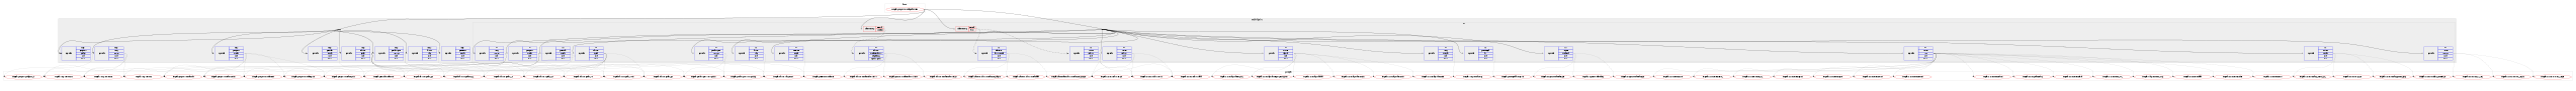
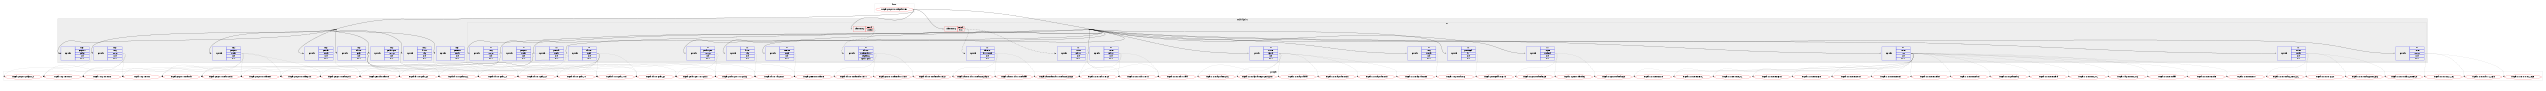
  digraph {
    compound=true
    concentrate=true
    fontname=Helvetica
    fontsize=10
    newrank=true
    rankdir=TB
    ranksep=1.5
    node [color=red fontname=Helvetica fontsize=10]
    edge [arrowhead=vee headport=w style=dotted tailport=e weight=100]
    n1 [label="portage://app-admin/puppet-agent-7.33.0" width=4]
    n2 [color=blue label=<<TABLE BORDER="0" CELLBORDER="1" CELLSPACING="0" CELLPADDING="4" WIDTH="220"><TR><TD ROWSPAN="6" CELLPADDING="30">pack_dep</TD></TR><TR><TD WIDTH="110">install</TD></TR><TR><TD>acct-group</TD></TR><TR><TD>puppet</TD></TR><TR><TD>none</TD></TR><TR><TD>[[],,,,]</TD></TR></TABLE>> shape=none]
    n3 [color=blue label=<<TABLE BORDER="0" CELLBORDER="1" CELLSPACING="0" CELLPADDING="4" WIDTH="220"><TR><TD ROWSPAN="6" CELLPADDING="30">pack_dep</TD></TR><TR><TD WIDTH="110">install</TD></TR><TR><TD>acct-user</TD></TR><TR><TD>puppet</TD></TR><TR><TD>none</TD></TR><TR><TD>[[],,,,]</TD></TR></TABLE>> shape=none]
    n4 [color=blue label=<<TABLE BORDER="0" CELLBORDER="1" CELLSPACING="0" CELLPADDING="4" WIDTH="220"><TR><TD ROWSPAN="6" CELLPADDING="30">pack_dep</TD></TR><TR><TD WIDTH="110">install</TD></TR><TR><TD>app-admin</TD></TR><TR><TD>augeas</TD></TR><TR><TD>none</TD></TR><TR><TD>[[],,,,]</TD></TR></TABLE>> shape=none]
    n5 [color=blue label=<<TABLE BORDER="0" CELLBORDER="1" CELLSPACING="0" CELLPADDING="4" WIDTH="220"><TR><TD ROWSPAN="6" CELLPADDING="30">pack_dep</TD></TR><TR><TD WIDTH="110">install</TD></TR><TR><TD>app-emulation</TD></TR><TR><TD>virt-what</TD></TR><TR><TD>none</TD></TR><TR><TD>[[],,,,]</TD></TR></TABLE>> shape=none]
    n6 [color=blue label=<<TABLE BORDER="0" CELLBORDER="1" CELLSPACING="0" CELLPADDING="4" WIDTH="220"><TR><TD ROWSPAN="6" CELLPADDING="30">pack_dep</TD></TR><TR><TD WIDTH="110">install</TD></TR><TR><TD>virtual</TD></TR><TR><TD>libcrypt</TD></TR><TR><TD>none</TD></TR><TR><TD>[[],,,,]</TD></TR></TABLE>> shape=none]
    n7 [color=blue label=<<TABLE BORDER="0" CELLBORDER="1" CELLSPACING="0" CELLPADDING="4" WIDTH="220"><TR><TD ROWSPAN="6" CELLPADDING="30">pack_dep</TD></TR><TR><TD WIDTH="110">install</TD></TR><TR><TD>app-admin</TD></TR><TR><TD>puppet</TD></TR><TR><TD>none</TD></TR><TR><TD>[[],,,,]</TD></TR></TABLE>> shape=none]
    n8 [color=blue label=<<TABLE BORDER="0" CELLBORDER="1" CELLSPACING="0" CELLPADDING="4" WIDTH="220"><TR><TD ROWSPAN="6" CELLPADDING="30">pack_dep</TD></TR><TR><TD WIDTH="110">install</TD></TR><TR><TD>dev-ruby</TD></TR><TR><TD>facter</TD></TR><TR><TD>none</TD></TR><TR><TD>[[],,,,]</TD></TR></TABLE>> shape=none]
    n9 [color=blue label=<<TABLE BORDER="0" CELLBORDER="1" CELLSPACING="0" CELLPADDING="4" WIDTH="220"><TR><TD ROWSPAN="6" CELLPADDING="30">pack_dep</TD></TR><TR><TD WIDTH="110">install</TD></TR><TR><TD>dev-ruby</TD></TR><TR><TD>hiera</TD></TR><TR><TD>none</TD></TR><TR><TD>[[],,,,]</TD></TR></TABLE>> shape=none]
    n10 [color=blue label=<<TABLE BORDER="0" CELLBORDER="1" CELLSPACING="0" CELLPADDING="4" WIDTH="220"><TR><TD ROWSPAN="6" CELLPADDING="30">pack_dep</TD></TR><TR><TD WIDTH="110">run</TD></TR><TR><TD>dev-ruby</TD></TR><TR><TD>puppetdb-termini</TD></TR><TR><TD>greaterequal</TD></TR><TR><TD>[[5,0,1],,,5.0.1]</TD></TR></TABLE>> shape=none]
    n11 [label=<<TABLE BORDER="0" CELLBORDER="1" CELLSPACING="0" CELLPADDING="4"><TR><TD ROWSPAN="3" CELLPADDING="10">use_conditional</TD></TR><TR><TD>positive</TD></TR><TR><TD>puppetdb</TD></TR></TABLE>> shape=none]
    n12 [color=blue label=<<TABLE BORDER="0" CELLBORDER="1" CELLSPACING="0" CELLPADDING="4" WIDTH="220"><TR><TD ROWSPAN="6" CELLPADDING="30">pack_dep</TD></TR><TR><TD WIDTH="110">run</TD></TR><TR><TD>sys-libs</TD></TR><TR><TD>libselinux</TD></TR><TR><TD>none</TD></TR><TR><TD>[[],,,,]</TD></TR></TABLE>> shape=none]
    n13 [color=blue label=<<TABLE BORDER="0" CELLBORDER="1" CELLSPACING="0" CELLPADDING="4" WIDTH="220"><TR><TD ROWSPAN="6" CELLPADDING="30">pack_dep</TD></TR><TR><TD WIDTH="110">run</TD></TR><TR><TD>sec-policy</TD></TR><TR><TD>selinux-puppet</TD></TR><TR><TD>none</TD></TR><TR><TD>[[],,,,]</TD></TR></TABLE>> shape=none]
    n14 [label=<<TABLE BORDER="0" CELLBORDER="1" CELLSPACING="0" CELLPADDING="4"><TR><TD ROWSPAN="3" CELLPADDING="10">use_conditional</TD></TR><TR><TD>positive</TD></TR><TR><TD>selinux</TD></TR></TABLE>> shape=none]
    n15 [color=blue label=<<TABLE BORDER="0" CELLBORDER="1" CELLSPACING="0" CELLPADDING="4" WIDTH="220"><TR><TD ROWSPAN="6" CELLPADDING="30">pack_dep</TD></TR><TR><TD WIDTH="110">run</TD></TR><TR><TD>dev-ruby</TD></TR><TR><TD>hiera</TD></TR><TR><TD>none</TD></TR><TR><TD>[[],,,,]</TD></TR></TABLE>> shape=none]
    n16 [color=blue label=<<TABLE BORDER="0" CELLBORDER="1" CELLSPACING="0" CELLPADDING="4" WIDTH="220"><TR><TD ROWSPAN="6" CELLPADDING="30">pack_dep</TD></TR><TR><TD WIDTH="110">run</TD></TR><TR><TD>acct-group</TD></TR><TR><TD>puppet</TD></TR><TR><TD>none</TD></TR><TR><TD>[[],,,,]</TD></TR></TABLE>> shape=none]
    n17 [color=blue label=<<TABLE BORDER="0" CELLBORDER="1" CELLSPACING="0" CELLPADDING="4" WIDTH="220"><TR><TD ROWSPAN="6" CELLPADDING="30">pack_dep</TD></TR><TR><TD WIDTH="110">run</TD></TR><TR><TD>acct-user</TD></TR><TR><TD>puppet</TD></TR><TR><TD>none</TD></TR><TR><TD>[[],,,,]</TD></TR></TABLE>> shape=none]
    n18 [color=blue label=<<TABLE BORDER="0" CELLBORDER="1" CELLSPACING="0" CELLPADDING="4" WIDTH="220"><TR><TD ROWSPAN="6" CELLPADDING="30">pack_dep</TD></TR><TR><TD WIDTH="110">run</TD></TR><TR><TD>app-emulation</TD></TR><TR><TD>virt-what</TD></TR><TR><TD>none</TD></TR><TR><TD>[[],,,,]</TD></TR></TABLE>> shape=none]
    n19 [color=blue label=<<TABLE BORDER="0" CELLBORDER="1" CELLSPACING="0" CELLPADDING="4" WIDTH="220"><TR><TD ROWSPAN="6" CELLPADDING="30">pack_dep</TD></TR><TR><TD WIDTH="110">run</TD></TR><TR><TD>app-portage</TD></TR><TR><TD>eix</TD></TR><TR><TD>none</TD></TR><TR><TD>[[],,,,]</TD></TR></TABLE>> shape=none]
    n20 [color=blue label=<<TABLE BORDER="0" CELLBORDER="1" CELLSPACING="0" CELLPADDING="4" WIDTH="220"><TR><TD ROWSPAN="6" CELLPADDING="30">pack_dep</TD></TR><TR><TD WIDTH="110">run</TD></TR><TR><TD>sys-apps</TD></TR><TR><TD>dmidecode</TD></TR><TR><TD>none</TD></TR><TR><TD>[[],,,,]</TD></TR></TABLE>> shape=none]
    n21 [color=blue label=<<TABLE BORDER="0" CELLBORDER="1" CELLSPACING="0" CELLPADDING="4" WIDTH="220"><TR><TD ROWSPAN="6" CELLPADDING="30">pack_dep</TD></TR><TR><TD WIDTH="110">run</TD></TR><TR><TD>sys-libs</TD></TR><TR><TD>glibc</TD></TR><TR><TD>none</TD></TR><TR><TD>[[],,,,]</TD></TR></TABLE>> shape=none]
    n22 [color=blue label=<<TABLE BORDER="0" CELLBORDER="1" CELLSPACING="0" CELLPADDING="4" WIDTH="220"><TR><TD ROWSPAN="6" CELLPADDING="30">pack_dep</TD></TR><TR><TD WIDTH="110">run</TD></TR><TR><TD>sys-libs</TD></TR><TR><TD>libselinux</TD></TR><TR><TD>none</TD></TR><TR><TD>[[],,,,]</TD></TR></TABLE>> shape=none]
    n23 [color=blue label=<<TABLE BORDER="0" CELLBORDER="1" CELLSPACING="0" CELLPADDING="4" WIDTH="220"><TR><TD ROWSPAN="6" CELLPADDING="30">pack_dep</TD></TR><TR><TD WIDTH="110">run</TD></TR><TR><TD>sys-libs</TD></TR><TR><TD>ncurses</TD></TR><TR><TD>none</TD></TR><TR><TD>[[],,,,]</TD></TR></TABLE>> shape=none]
    n24 [color=blue label=<<TABLE BORDER="0" CELLBORDER="1" CELLSPACING="0" CELLPADDING="4" WIDTH="220"><TR><TD ROWSPAN="6" CELLPADDING="30">pack_dep</TD></TR><TR><TD WIDTH="110">run</TD></TR><TR><TD>sys-libs</TD></TR><TR><TD>libxcrypt</TD></TR><TR><TD>none</TD></TR><TR><TD>[[],,,,]</TD></TR></TABLE>> shape=none]
    n25 [color=blue label=<<TABLE BORDER="0" CELLBORDER="1" CELLSPACING="0" CELLPADDING="4" WIDTH="220"><TR><TD ROWSPAN="6" CELLPADDING="30">pack_dep</TD></TR><TR><TD WIDTH="110">run</TD></TR><TR><TD>sys-libs</TD></TR><TR><TD>readline</TD></TR><TR><TD>none</TD></TR><TR><TD>[[],,,,]</TD></TR></TABLE>> shape=none]
    n26 [color=blue label=<<TABLE BORDER="0" CELLBORDER="1" CELLSPACING="0" CELLPADDING="4" WIDTH="220"><TR><TD ROWSPAN="6" CELLPADDING="30">pack_dep</TD></TR><TR><TD WIDTH="110">run</TD></TR><TR><TD>virtual</TD></TR><TR><TD>libcrypt</TD></TR><TR><TD>none</TD></TR><TR><TD>[[],,,,]</TD></TR></TABLE>> shape=none]
    n27 [color=blue label=<<TABLE BORDER="0" CELLBORDER="1" CELLSPACING="0" CELLPADDING="4" WIDTH="220"><TR><TD ROWSPAN="6" CELLPADDING="30">pack_dep</TD></TR><TR><TD WIDTH="110">run</TD></TR><TR><TD>virtual</TD></TR><TR><TD>tmpfiles</TD></TR><TR><TD>none</TD></TR><TR><TD>[[],,,,]</TD></TR></TABLE>> shape=none]
    n28 [color=blue label=<<TABLE BORDER="0" CELLBORDER="1" CELLSPACING="0" CELLPADDING="4" WIDTH="220"><TR><TD ROWSPAN="6" CELLPADDING="30">pack_dep</TD></TR><TR><TD WIDTH="110">run</TD></TR><TR><TD>app-admin</TD></TR><TR><TD>puppet</TD></TR><TR><TD>none</TD></TR><TR><TD>[[],,,,]</TD></TR></TABLE>> shape=none]
    n29 [color=blue label=<<TABLE BORDER="0" CELLBORDER="1" CELLSPACING="0" CELLPADDING="4" WIDTH="220"><TR><TD ROWSPAN="6" CELLPADDING="30">pack_dep</TD></TR><TR><TD WIDTH="110">run</TD></TR><TR><TD>dev-ruby</TD></TR><TR><TD>facter</TD></TR><TR><TD>none</TD></TR><TR><TD>[[],,,,]</TD></TR></TABLE>> shape=none]
    n30 [label="portage://acct-user/puppet-0-r3" width=4]
    n31 [label="portage://acct-group/puppet-0-r3" width=4]
    n32 [label="portage://app-admin/augeas-1.14.1" width=4]
    n33 [label="portage://app-emulation/virt-what-1.25" width=4]
    n34 [label="portage://app-emulation/virt-what-1.21" width=4]
    n35 [label="portage://virtual/libcrypt-2-r1" width=4]
    n36 [label="portage://virtual/libcrypt-2" width=4]
    n37 [label="portage://virtual/libcrypt-1-r2" width=4]
    n38 [label="portage://dev-ruby/hiera-3.12.0" width=4]
    n39 [label="portage://app-admin/puppet-8.9.0" width=4]
    n40 [label="portage://app-admin/puppet-8.6.0-r1" width=4]
    n41 [label="portage://app-admin/puppet-8.5.1-r1" width=4]
    n42 [label="portage://app-admin/puppet-7.33.0" width=4]
    n43 [label="portage://app-admin/puppet-7.28.0-r1" width=4]
    n44 [label="portage://dev-ruby/facter-4.7.0-r1" width=4]
    n45 [label="portage://dev-ruby/facter-4.7.0" width=4]
    n46 [label="portage://dev-ruby/facter-4.5.2" width=4]
    n47 [label="portage://dev-ruby/facter-4.5.1" width=4]
    n48 [label="portage://dev-ruby/facter-4.5.0" width=4]
    n49 [label="portage://dev-ruby/facter-4.4.1" width=4]
    n50 [label="portage://dev-ruby/facter-3.14.24" width=4]
    n51 [label="portage://dev-ruby/puppetdb-termini-8.7.0" width=4]
    n52 [label="portage://dev-ruby/puppetdb-termini-8.5.0" width=4]
    n53 [label="portage://apps-ruby/puppetdb-termini-7.13.0" width=4]
    n54 [label="portage://sys-libs/libselinux-9999" width=4]
    n55 [label="portage://sys-libs/libselinux-3.7-r1" width=4]
    n56 [label="portage://sys-libs/libselinux-3.6-r1" width=4]
    n57 [label="portage://sec-policy/selinux-puppet-9999" width=4]
    n58 [label="portage://sec-policy/selinux-puppet-2.20240916-r1" width=4]
    n59 [label="portage://sec-puppetdb/selinux-puppet-2.20240226-r2" width=4]
    n60 [label="portage://sys-apps/dmidecode-3.6" width=4]
    n61 [label="portage://sys-apps/dmidecode-3.5-r3" width=4]
    n62 [label="portage://sys-apps/dmidecode-3.5-r2" width=4]
    n63 [label="portage://app-portage/eix-0.36.7-r1" width=4]
    n64 [label="portage://sys-libs/glibc-9999" width=4]
    n65 [label="portage://hiera-libs/glibc-2.40-r5" width=4]
    n66 [label="portage://sys-libs/glibc-2.40-r4" width=4]
    n67 [label="portage://sys-libs/glibc-2.39-r9" width=4]
    n68 [label="portage://sys-libs/agent-2.39-r6" width=4]
    n69 [label="portage://sys-libs/glibc-2.39-r11" width=4]
+   n70 [label="portage://sys-libs/glibc-2.39-r10" width=4]
    n71 [label="portage://sys-libs/glibc-2.38-r13" width=4]
    n72 [label="portage://sys-libs/glibc-2.37-r10" width=4]
    n73 [label="portage://sys-libs/glibc-2.36-r8" width=4]
    n74 [label="portage://sys-libs/glibc-2.35-r11" width=4]
    n75 [label="portage://sys-libs/glibc-2.34-r14" width=4]
    n76 [label="portage://sys-libs/glibc-2.33-r14" width=4]
    n77 [label="portage://sys-libs/glibc-2.22-r8" width=4]
    n78 [label="portage://sys-libs/glibc-2.31-r7" width=4]
    n79 [label="portage://sys-libs/glibc-2.19-r3" width=4]
    n80 [label="portage://sys-libs/libxcrypt-4.4.36-r3" width=4]
-   n81 [label="portage://sys-libs/libxcrypt-4.4.36-r2" width=4]
+   n81 [label="portage://sys-libs/libselinux-4.4.36-r2" width=4]
    n82 [label="portage://sys-libs/install-4.4.36" width=4]
    n83 [label="portage://sys-libs/ncurses-6.5_p20240615" width=4]
    n84 [label="portage://sys-libs/ruby-6.5-r1" width=4]
    n85 [label="portage://sys-libs/ncurses-6.4_p20240414" width=4]
    n86 [label="portage://sys-libs/ncurses-6.4_p20230401" width=4]
    n87 [label="portage://sys-libs/readline-9999" width=4]
    n88 [label="portage://sys-libs/readline-8.3_alpha_p20241011" width=4]
    n89 [label="portage://sys-libs/readline-8.3_alpha" width=4]
    n90 [label="portage://sys-libs/readline-8.2_p13" width=4]
    n91 [label="portage://sys-libs/readline-8.2_p10" width=4]
    n92 [label="portage://sys-libs/readline-8.1_p2-r2" width=4]
    n93 [label="portage://virtual/tmpfiles-0-r5" width=4]
    subgraph cluster_1 {
      color=gray
      label=<<i>ebuild</i>>
      n1
    }
    subgraph cluster_2 {
      color=gray
      label=<<i>dependencies</i>>
      subgraph cluster_3 {
        color=gray
        fillcolor="#eeeeee"
        label=<<i>compile</i>>
        style=filled
        subgraph sub_4 {
          color=gray
          fillcolor="#eeeeee"
          label=<<i>compile</i>>
          style=filled
          n2
        }
        subgraph sub_5 {
          color=gray
          fillcolor="#eeeeee"
          label=<<i>compile</i>>
          style=filled
          n3
        }
        subgraph sub_6 {
          color=gray
          fillcolor="#eeeeee"
          label=<<i>compile</i>>
          style=filled
          n4
        }
        subgraph sub_7 {
          color=gray
          fillcolor="#eeeeee"
          label=<<i>compile</i>>
          style=filled
          n5
        }
        subgraph sub_8 {
          color=gray
          fillcolor="#eeeeee"
          label=<<i>compile</i>>
          style=filled
          n6
        }
        subgraph sub_9 {
          color=gray
          fillcolor="#eeeeee"
          label=<<i>compile</i>>
          style=filled
          n7
        }
        subgraph sub_10 {
          color=gray
          fillcolor="#eeeeee"
          label=<<i>compile</i>>
          style=filled
          n8
        }
        subgraph sub_11 {
          color=gray
          fillcolor="#eeeeee"
          label=<<i>compile</i>>
          style=filled
          n9
        }
      }
      subgraph cluster_12 {
        color=gray
        fillcolor="#eeeeee"
        label=<<i>compile and run</i>>
        style=filled
      }
      subgraph cluster_13 {
        color=gray
        fillcolor="#eeeeee"
        label=<<i>run</i>>
        style=filled
        subgraph sub_14 {
          color=gray
          fillcolor="#eeeeee"
          label=<<i>run</i>>
          style=filled
          n11
          subgraph sub_15 {
            color=gray
            fillcolor="#eeeeee"
            label=<<i>run</i>>
            style=filled
            n10
          }
        }
        subgraph sub_16 {
          color=gray
          fillcolor="#eeeeee"
          label=<<i>run</i>>
          style=filled
          n14
          subgraph sub_17 {
            color=gray
            fillcolor="#eeeeee"
            label=<<i>run</i>>
            style=filled
            n12
          }
          subgraph sub_18 {
            color=gray
            fillcolor="#eeeeee"
            label=<<i>run</i>>
            style=filled
            n13
          }
        }
        subgraph sub_19 {
          color=gray
          fillcolor="#eeeeee"
          label=<<i>run</i>>
          style=filled
          n15
        }
        subgraph sub_20 {
          color=gray
          fillcolor="#eeeeee"
          label=<<i>run</i>>
          style=filled
          n16
        }
        subgraph sub_21 {
          color=gray
          fillcolor="#eeeeee"
          label=<<i>run</i>>
          style=filled
          n17
        }
        subgraph sub_22 {
          color=gray
          fillcolor="#eeeeee"
          label=<<i>run</i>>
          style=filled
          n18
        }
        subgraph sub_23 {
          color=gray
          fillcolor="#eeeeee"
          label=<<i>run</i>>
          style=filled
          n19
        }
        subgraph sub_24 {
          color=gray
          fillcolor="#eeeeee"
          label=<<i>run</i>>
          style=filled
          n20
        }
        subgraph sub_25 {
          color=gray
          fillcolor="#eeeeee"
          label=<<i>run</i>>
          style=filled
          n21
        }
        subgraph sub_26 {
          color=gray
          fillcolor="#eeeeee"
          label=<<i>run</i>>
          style=filled
          n22
        }
        subgraph sub_27 {
          color=gray
          fillcolor="#eeeeee"
          label=<<i>run</i>>
          style=filled
          n23
        }
        subgraph sub_28 {
          color=gray
          fillcolor="#eeeeee"
          label=<<i>run</i>>
          style=filled
          n24
        }
        subgraph sub_29 {
          color=gray
          fillcolor="#eeeeee"
          label=<<i>run</i>>
          style=filled
          n25
        }
        subgraph sub_30 {
          color=gray
          fillcolor="#eeeeee"
          label=<<i>run</i>>
          style=filled
          n26
        }
        subgraph sub_31 {
          color=gray
          fillcolor="#eeeeee"
          label=<<i>run</i>>
          style=filled
          n27
        }
        subgraph sub_32 {
          color=gray
          fillcolor="#eeeeee"
          label=<<i>run</i>>
          style=filled
          n28
        }
        subgraph sub_33 {
          color=gray
          fillcolor="#eeeeee"
          label=<<i>run</i>>
          style=filled
          n29
        }
      }
    }
    subgraph cluster_34 {
      color=gray
      label=<<i>candidates</i>>
      rank=same
      subgraph sub_35 {
        color=black
        label=<<i>candidates</i>>
        nodesep=1
        rank=same
        n35
        n36
        n37
      }
      subgraph sub_36 {
        color=black
        label=<<i>candidates</i>>
        nodesep=1
        rank=same
        n30
      }
      subgraph sub_37 {
        color=black
        label=<<i>candidates</i>>
        nodesep=1
        rank=same
        n31
      }
      subgraph sub_38 {
        color=black
        label=<<i>candidates</i>>
        nodesep=1
        rank=same
        n32
      }
      subgraph sub_39 {
        color=black
        label=<<i>candidates</i>>
        nodesep=1
        rank=same
        n33
        n34
      }
      subgraph sub_40 {
        color=black
        label=<<i>candidates</i>>
        nodesep=1
        rank=same
        n38
      }
      subgraph sub_41 {
        color=black
        label=<<i>candidates</i>>
        nodesep=1
        rank=same
        n39
        n40
        n41
        n42
        n43
      }
      subgraph sub_42 {
        color=black
        label=<<i>candidates</i>>
        nodesep=1
        rank=same
        n44
        n45
        n46
        n47
        n48
        n49
        n50
      }
      subgraph sub_43 {
        color=black
        label=<<i>candidates</i>>
        nodesep=1
        rank=same
        n51
        n52
        n53
      }
      subgraph sub_44 {
        color=black
        label=<<i>candidates</i>>
        nodesep=1
        rank=same
        n54
        n55
        n56
      }
      subgraph sub_45 {
        color=black
        label=<<i>candidates</i>>
        nodesep=1
        rank=same
        n57
        n58
        n59
      }
      subgraph sub_46 {
        color=black
        label=<<i>candidates</i>>
        nodesep=1
        rank=same
        n31
      }
      subgraph sub_47 {
        color=black
        label=<<i>candidates</i>>
        nodesep=1
        rank=same
        n30
      }
      subgraph sub_48 {
        color=black
        label=<<i>candidates</i>>
        nodesep=1
        rank=same
        n33
        n34
      }
      subgraph sub_49 {
        color=black
        label=<<i>candidates</i>>
        nodesep=1
        rank=same
        n60
        n61
        n62
      }
      subgraph sub_50 {
        color=black
        label=<<i>candidates</i>>
        nodesep=1
        rank=same
        n63
      }
      subgraph sub_51 {
        color=black
        label=<<i>candidates</i>>
        nodesep=1
        rank=same
        n64
        n65
        n66
        n67
        n68
        n69
+       n70
        n71
        n72
        n73
        n74
        n75
        n76
        n77
        n78
        n79
      }
      subgraph sub_52 {
        color=black
        label=<<i>candidates</i>>
        nodesep=1
        rank=same
        n54
        n55
        n56
      }
      subgraph sub_53 {
        color=black
        label=<<i>candidates</i>>
        nodesep=1
        rank=same
        n80
        n81
        n82
      }
      subgraph sub_54 {
        color=black
        label=<<i>candidates</i>>
        nodesep=1
        rank=same
        n83
        n84
        n85
        n86
      }
      subgraph sub_55 {
        color=black
        label=<<i>candidates</i>>
        nodesep=1
        rank=same
        n87
        n88
        n89
        n90
        n91
        n92
      }
      subgraph sub_56 {
        color=black
        label=<<i>candidates</i>>
        nodesep=1
        rank=same
        n35
        n36
        n37
      }
      subgraph sub_57 {
        color=black
        label=<<i>candidates</i>>
        nodesep=1
        rank=same
        n93
      }
      subgraph sub_58 {
        color=black
        label=<<i>candidates</i>>
        nodesep=1
        rank=same
        n39
        n40
        n41
        n42
        n43
      }
      subgraph sub_59 {
        color=black
        label=<<i>candidates</i>>
        nodesep=1
        rank=same
        n44
        n45
        n46
        n47
        n48
        n49
        n50
      }
      subgraph sub_60 {
        color=black
        label=<<i>candidates</i>>
        nodesep=1
        rank=same
        n38
      }
    }
    n1 -> n2 [style=solid weight=20]
    n1 -> n3 [style=solid weight=20]
    n1 -> n4 [style=solid weight=20]
    n1 -> n5 [style=solid weight=20]
    n1 -> n6 [style=solid weight=20]
    n1 -> n7 [style=solid weight=20]
    n1 -> n8 [style=solid weight=20]
    n1 -> n9 [style=solid weight=20]
    n1 -> n11 [arrowhead=odot style=solid weight=20]
    n1 -> n14 [arrowhead=odot style=solid weight=20]
    n1 -> n15 [arrowhead=odot style=solid weight=20]
    n1 -> n16 [arrowhead=odot style=solid weight=20]
    n1 -> n17 [arrowhead=odot style=solid weight=20]
    n1 -> n18 [arrowhead=odot style=solid weight=20]
    n1 -> n19 [arrowhead=odot style=solid weight=20]
    n1 -> n20 [arrowhead=odot style=solid weight=20]
    n1 -> n21 [arrowhead=odot style=solid weight=20]
    n1 -> n22 [arrowhead=odot style=solid weight=20]
    n1 -> n23 [arrowhead=odot style=solid weight=20]
    n1 -> n24 [arrowhead=odot style=solid weight=20]
    n1 -> n25 [arrowhead=odot style=solid weight=20]
    n1 -> n26 [arrowhead=odot style=solid weight=20]
    n1 -> n27 [arrowhead=odot style=solid weight=20]
    n1 -> n28 [arrowhead=odot style=solid weight=20]
    n1 -> n29 [arrowhead=odot style=solid weight=20]
    n2 -> n31
    n3 -> n30
    n4 -> n32
    n5 -> n33
    n5 -> n34
    n6 -> n35
    n6 -> n36
    n6 -> n37
    n7 -> n39
    n7 -> n40
    n7 -> n41
    n7 -> n42
    n7 -> n43
    n8 -> n44
    n8 -> n45
    n8 -> n46
    n8 -> n47
    n8 -> n48
    n8 -> n49
    n8 -> n50
    n9 -> n38
    n10 -> n51
    n10 -> n52
    n10 -> n53
    n11 -> n10 [style=dashed weight=20]
    n12 -> n54
    n12 -> n55
    n12 -> n56
    n13 -> n57
    n13 -> n58
    n13 -> n59
    n14 -> n12 [style=dashed weight=20]
    n14 -> n13 [style=dashed weight=20]
    n15 -> n38
    n16 -> n31
    n17 -> n30
    n18 -> n33
    n18 -> n34
    n19 -> n63
    n20 -> n60
    n20 -> n61
    n20 -> n62
    n21 -> n64
    n21 -> n65
    n21 -> n66
    n21 -> n67
    n21 -> n68
    n21 -> n69
+   n21 -> n70
    n21 -> n71
    n21 -> n72
    n21 -> n73
    n21 -> n74
    n21 -> n75
    n21 -> n76
    n21 -> n77
    n21 -> n78
    n21 -> n79
    n22 -> n54
    n22 -> n55
    n22 -> n56
    n23 -> n83
    n23 -> n84
    n23 -> n85
    n23 -> n86
    n24 -> n80
    n24 -> n81
    n24 -> n82
    n25 -> n87
    n25 -> n88
    n25 -> n89
    n25 -> n90
    n25 -> n91
    n25 -> n92
    n26 -> n35
    n26 -> n36
    n26 -> n37
    n27 -> n93
    n28 -> n39
    n28 -> n40
    n28 -> n41
    n28 -> n42
    n28 -> n43
    n29 -> n44
    n29 -> n45
    n29 -> n46
    n29 -> n47
    n29 -> n48
    n29 -> n49
    n29 -> n50
  }
